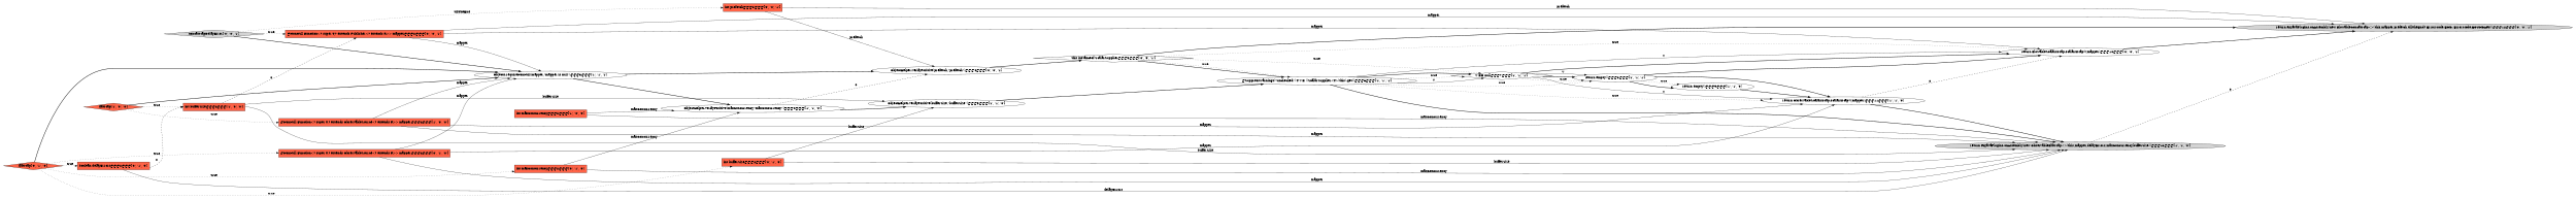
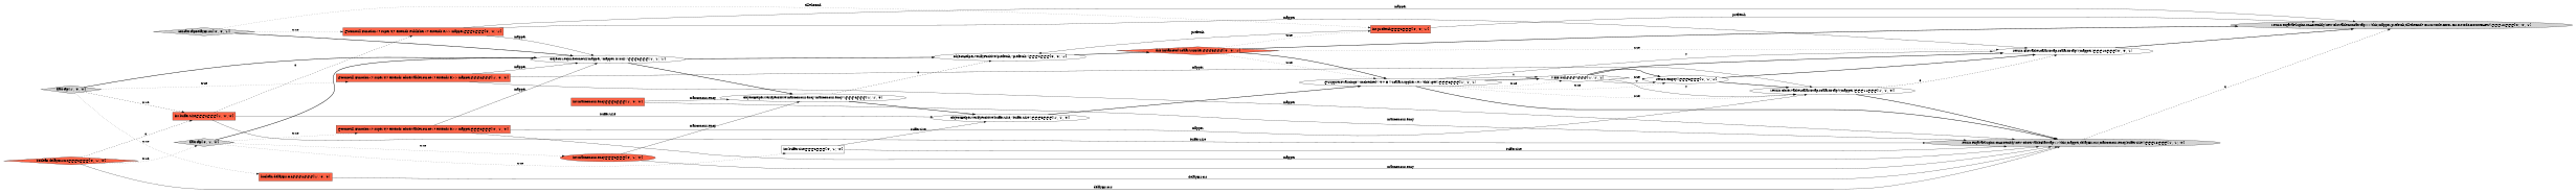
  digraph {
    rankdir=LR
    node [fillcolor=white shape=ellipse style=filled]
    edge [style=solid]
-   n1 [fillcolor=tomato label="boolean delayErrors@@@2@@@['0', '1', '0']" shape=box]
+   n1 [fillcolor=tomato label="boolean delayErrors@@@2@@@['0', '1', '0']" shape=diamond]
    n2 [fillcolor=lightgray label="return RxJavaPlugins.onAssembly(new ObservableFlatMap<>(this,mapper,delayErrors,maxConcurrency,bufferSize))@@@13@@@['1', '1', '0']"]
    n3 [fillcolor=tomato label="int bufferSize@@@2@@@['1', '0', '0']" shape=box]
    n4 [fillcolor=lightgray label="return RxJavaPlugins.onAssembly(new FlowableConcatMap<>(this,mapper,prefetch,tillTheEnd? ErrorMode.END: ErrorMode.BOUNDARY))@@@12@@@['0', '0', '1']"]
    n5 [fillcolor=tomato label="@NonNull Function<? super T,? extends Publisher<? extends R>> mapper@@@2@@@['0', '0', '1']" shape=box]
    n6 [label="ObjectHelper.verifyPositive(bufferSize,\"bufferSize\")@@@5@@@['1', '1', '0']"]
    n7 [label="return FlowableScalarXMap.scalarXMap(v,mapper)@@@10@@@['0', '0', '1']"]
    n8 [label="Objects.requireNonNull(mapper,\"mapper is null\")@@@3@@@['1', '1', '1']"]
    n9 [label="@SuppressWarnings(\"unchecked\") T v = ((ScalarSupplier<T>)this).get()@@@6@@@['1', '1', '1']"]
    n10 [fillcolor=tomato label="int prefetch@@@2@@@['0', '0', '1']" shape=box]
    n11 [label="ObjectHelper.verifyPositive(prefetch,\"prefetch\")@@@4@@@['0', '0', '1']"]
-   n12 [label="this instanceof ScalarSupplier@@@5@@@['0', '0', '1']" shape=diamond]
+   n12 [fillcolor=tomato label="this instanceof ScalarSupplier@@@5@@@['0', '0', '1']" shape=diamond]
    n13 [label="v == null@@@7@@@['1', '1', '1']" shape=diamond]
    n14 [label="return ObservableScalarXMap.scalarXMap(v,mapper)@@@11@@@['1', '1', '0']"]
    n15 [label="return empty()@@@8@@@['1', '1', '1']"]
-   n16 [label="return empty()@@@9@@@['1', '1', '0']"]
    n17 [fillcolor=lightgray label="concatMapDelayError['0', '0', '1']" shape=diamond]
    n18 [label="ObjectHelper.verifyPositive(maxConcurrency,\"maxConcurrency\")@@@4@@@['1', '1', '0']"]
-   n19 [fillcolor=tomato label="int bufferSize@@@2@@@['0', '1', '0']" shape=box]
-   n20 [fillcolor=tomato label="flatMap['1', '0', '0']" shape=diamond]
+   n19 [label="int bufferSize@@@2@@@['0', '1', '0']" shape=box]
+   n20 [fillcolor=lightgray label="flatMap['1', '0', '0']" shape=diamond]
    n21 [fillcolor=tomato label="@NonNull Function<? super T,? extends ObservableSource<? extends R>> mapper@@@2@@@['1', '0', '0']" shape=box]
+   n22 [fillcolor=tomato label="boolean delayErrors@@@2@@@['1', '0', '0']" shape=box]
    n23 [fillcolor=tomato label="int maxConcurrency@@@2@@@['1', '0', '0']" shape=box]
-   n24 [fillcolor=tomato label="flatMap['0', '1', '0']" shape=diamond]
-   n25 [fillcolor=tomato label="int maxConcurrency@@@2@@@['0', '1', '0']" shape=box]
+   n24 [fillcolor=lightgray label="flatMap['0', '1', '0']" shape=diamond]
+   n25 [fillcolor=tomato label="int maxConcurrency@@@2@@@['0', '1', '0']"]
    n26 [fillcolor=tomato label="@NonNull Function<? super T,? extends ObservableSource<? extends R>> mapper@@@2@@@['0', '1', '0']" shape=box]
    n1 -> n2 [label=delayErrors]
    n1 -> n3 [label=0 style=dashed]
    n2 -> n4 [label=0 style=dashed]
    n3 -> n2 [label=bufferSize]
    n3 -> n5 [label=0 style=dashed]
    n3 -> n6 [label=bufferSize]
    n5 -> n4 [label=mapper]
    n5 -> n7 [label=mapper]
    n5 -> n8 [label=mapper]
    n6 -> n9 [style=bold]
    n7 -> n4 [style=bold]
    n8 -> n11 [style=bold]
    n8 -> n18 [style=bold]
    n9 -> n2 [style=bold]
    n9 -> n7 [label=v]
    n9 -> n13 [label=true style=dotted]
    n9 -> n13 [label=v]
    n9 -> n13 [style=bold]
    n9 -> n14 [label=true style=dotted]
    n9 -> n15 [label=true style=dotted]
    n10 -> n4 [label=prefetch]
    n10 -> n11 [label=prefetch]
    n11 -> n12 [style=bold]
    n12 -> n4 [style=bold]
    n12 -> n7 [label=true style=dotted]
    n12 -> n9 [style=bold]
    n12 -> n9 [label=true style=dotted]
-   n12 -> n13 [label=true style=dotted]
+   n12 -> n10 [label=true style=dotted]
    n13 -> n7 [style=bold]
    n13 -> n14 [label=v]
    n13 -> n15 [style=bold]
    n13 -> n15 [label=true style=dotted]
    n13 -> n15 [label=v]
    n14 -> n2 [style=bold]
    n14 -> n7 [label=0 style=dashed]
    n15 -> n7 [style=bold]
    n15 -> n14 [style=bold]
-   n15 -> n16 [style=bold]
-   n15 -> n16 [label=true style=dotted]
-   n16 -> n14 [style=bold]
    n17 -> n5 [label=true style=dotted]
    n17 -> n8 [style=bold]
    n17 -> n10 [label=tillTheEnd style=dotted]
    n18 -> n6 [style=bold]
    n18 -> n11 [label=0 style=dashed]
    n19 -> n2 [label=bufferSize]
    n19 -> n6 [label=bufferSize]
-   n20 -> n3 [label=true style=dotted]
+   n20 -> n3 [label=true style=dashed]
    n20 -> n8 [style=bold]
    n20 -> n21 [label=true style=dotted]
+   n20 -> n22 [label=true style=dotted]
    n21 -> n2 [label=mapper]
    n21 -> n8 [label=mapper]
    n21 -> n14 [label=mapper]
+   n22 -> n2 [label=delayErrors]
    n23 -> n2 [label=maxConcurrency]
    n23 -> n18 [label=maxConcurrency]
-   n24 -> n1 [label=true style=dotted]
+   n1 -> n24 [label=true style=dotted]
    n24 -> n8 [style=bold]
    n24 -> n19 [label=true style=dotted]
    n24 -> n25 [label=true style=dotted]
    n24 -> n26 [label=true style=dotted]
    n25 -> n2 [label=maxConcurrency]
    n25 -> n18 [label=maxConcurrency]
    n26 -> n2 [label=mapper]
    n26 -> n8 [label=mapper]
    n26 -> n14 [label=mapper]
  }
